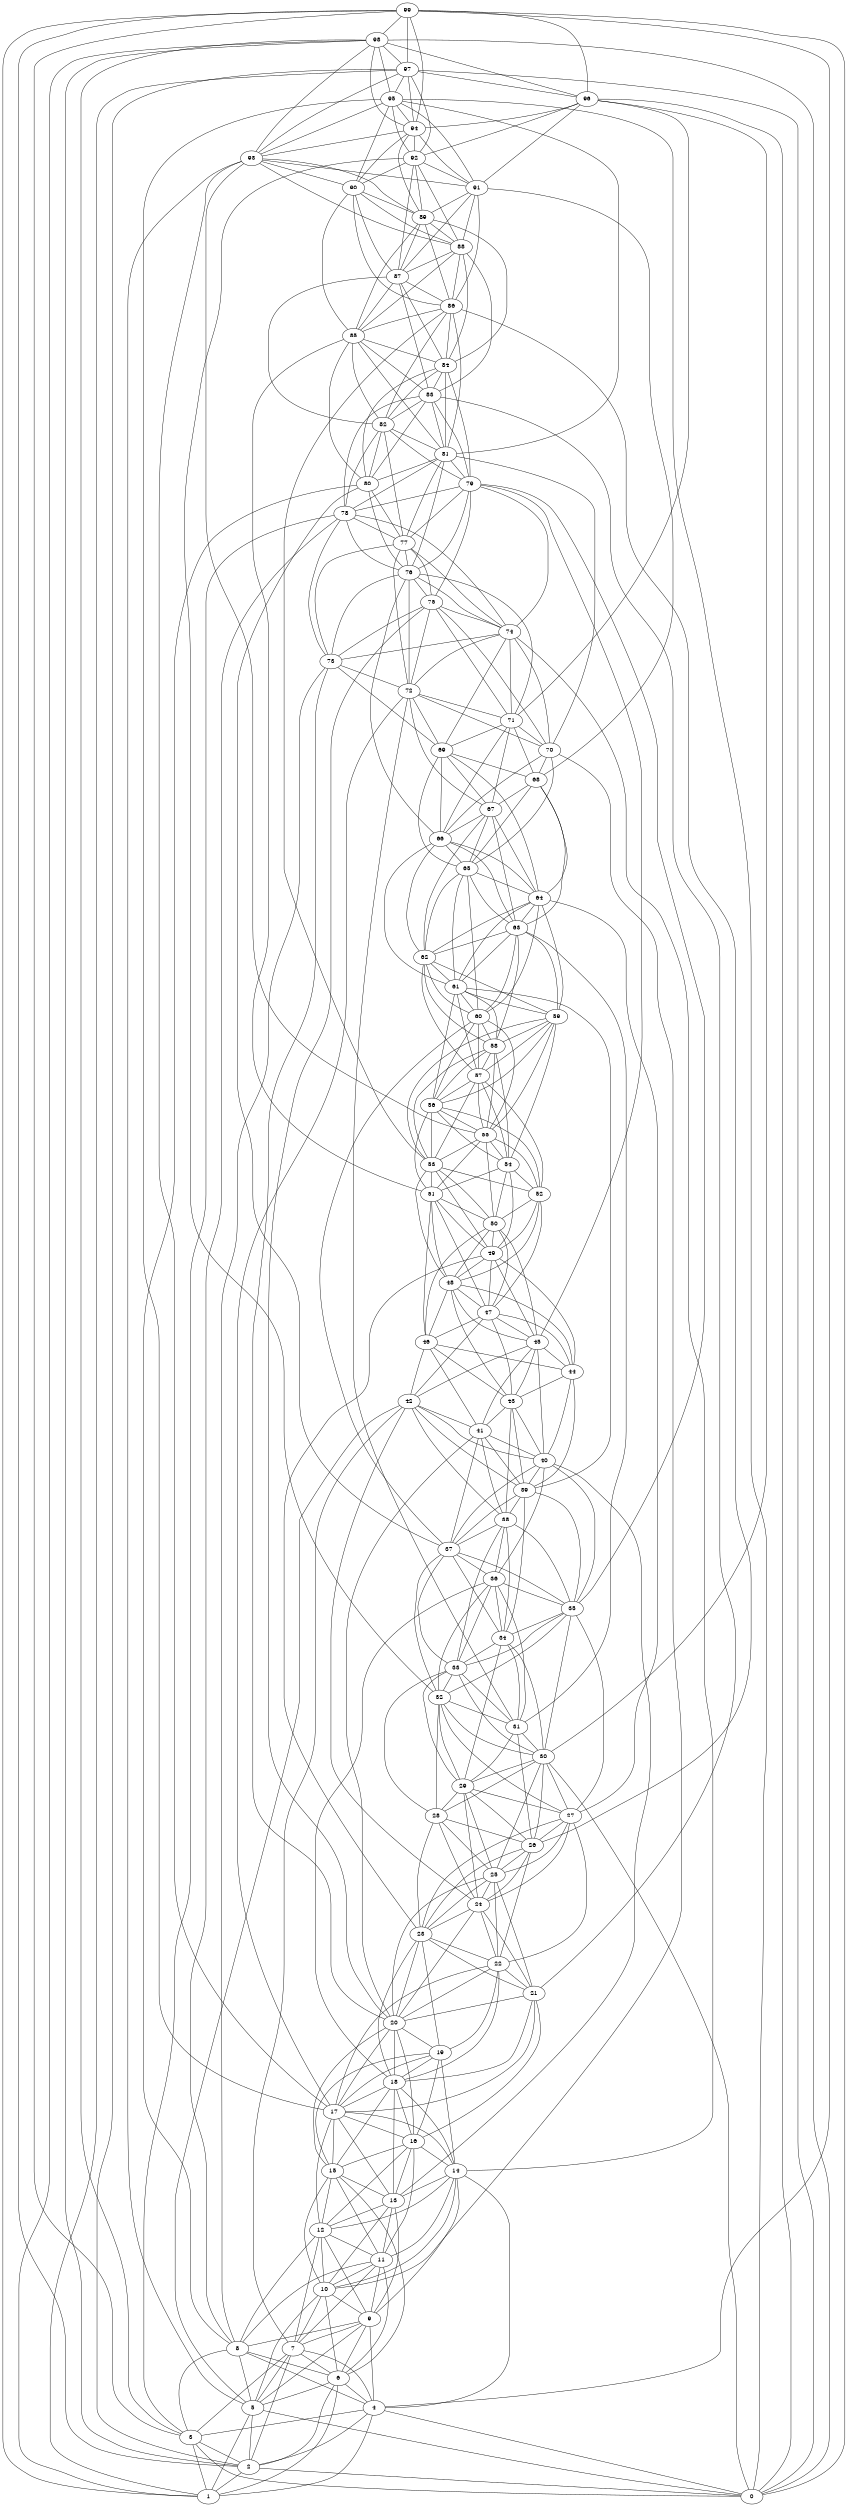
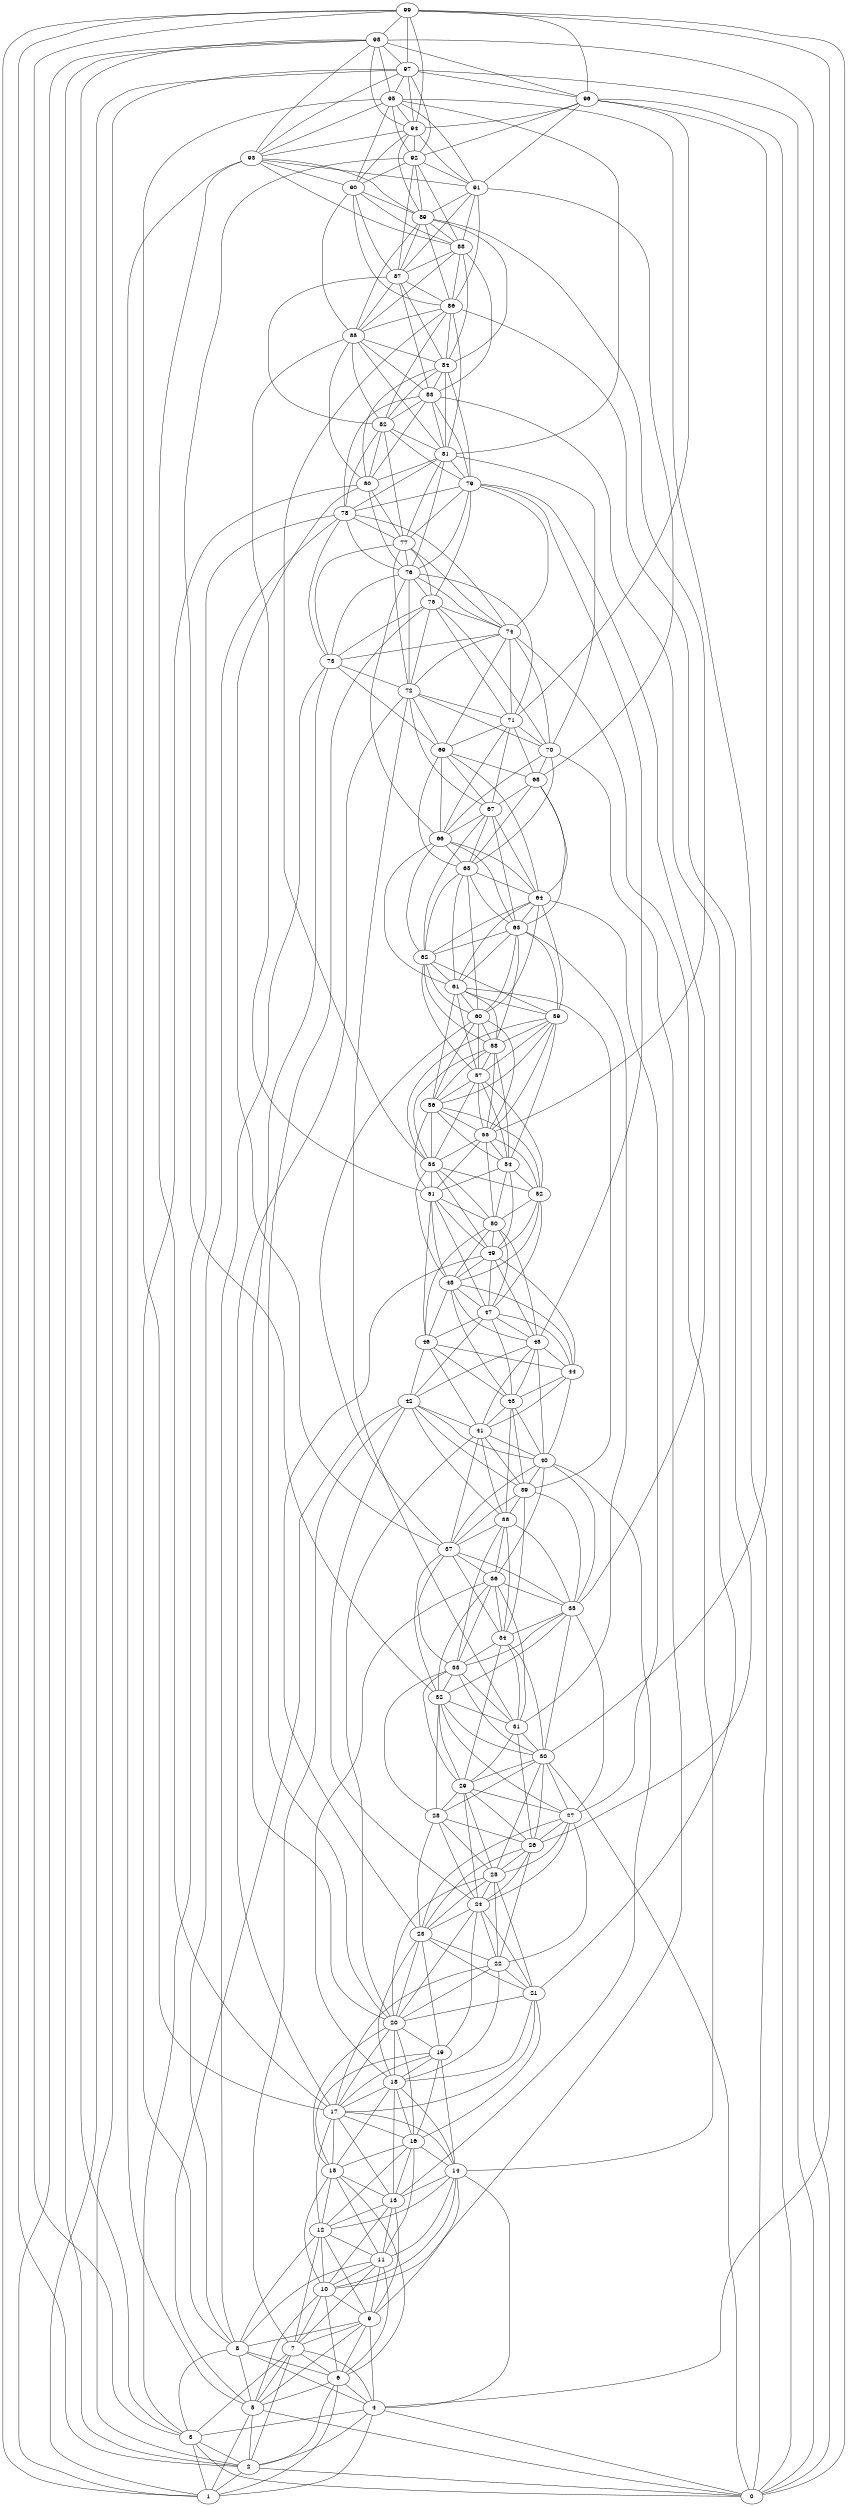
  graph {
    fontname="DejaVu Serif"
    loops=0
    multiple=0
    nei=5
    p=0.05
    node [fontname="DejaVu Serif"]
    edge [fontname="DejaVu Serif"]
    2
    0
    1
    3
    4
    5
    6
    7
    8
    9
    10
    11
    12
    13
    14
    15
    16
    17
    18
    19
    20
    21
    22
    23
    24
    25
    26
    27
    28
    29
    30
    31
    32
    33
    34
    35
    36
    37
    38
    39
    40
    41
    42
    43
    44
    45
    46
    47
    48
    49
    50
    51
    52
    53
    54
    55
    56
    57
    58
    59
    60
    61
    62
    63
    64
    65
    66
    67
    68
    69
    70
    71
    72
    73
    74
    75
    76
    77
    78
    79
    80
    81
    82
    83
    84
    85
    86
    87
    88
    89
    90
    91
    92
    93
    94
    95
    96
    97
    98
    99
    2 -- 0
    2 -- 1
    3 -- 2
    3 -- 0
    3 -- 1
    4 -- 2
    4 -- 0
    4 -- 1
    4 -- 3
    5 -- 2
    5 -- 0
    5 -- 1
    6 -- 2
    6 -- 1
    6 -- 4
    6 -- 5
    7 -- 2
    7 -- 3
    7 -- 4
    7 -- 5
    7 -- 6
    8 -- 3
    8 -- 4
    8 -- 5
    8 -- 6
    9 -- 4
    9 -- 5
    9 -- 6
    9 -- 7
    9 -- 8
    10 -- 5
    10 -- 6
    10 -- 7
    10 -- 9
    11 -- 6
    11 -- 7
    11 -- 8
    11 -- 9
    11 -- 10
    12 -- 7
    12 -- 8
    12 -- 9
    12 -- 10
    12 -- 11
    13 -- 9
    13 -- 10
    13 -- 11
    13 -- 12
    14 -- 4
    14 -- 9
    14 -- 10
    14 -- 11
    14 -- 12
    14 -- 13
    15 -- 6
    15 -- 10
    15 -- 11
    15 -- 12
    15 -- 13
    16 -- 11
    16 -- 12
    16 -- 13
    16 -- 14
    16 -- 15
    17 -- 12
    17 -- 13
    17 -- 14
    17 -- 15
    17 -- 16
    18 -- 13
    18 -- 14
    18 -- 15
    18 -- 16
    18 -- 17
    19 -- 14
    19 -- 15
    19 -- 16
    19 -- 17
    19 -- 18
    20 -- 15
    20 -- 16
    20 -- 17
    20 -- 18
    20 -- 19
    21 -- 16
    21 -- 17
    21 -- 18
    21 -- 20
    22 -- 17
    22 -- 18
-   22 -- 19
+   24 -- 19
    22 -- 20
    22 -- 21
    23 -- 18
    23 -- 19
    23 -- 20
    23 -- 21
    23 -- 22
    24 -- 20
    24 -- 21
    24 -- 22
    24 -- 23
    25 -- 20
    25 -- 21
    25 -- 22
    25 -- 23
    25 -- 24
    26 -- 22
    26 -- 23
    26 -- 24
    26 -- 25
    27 -- 22
    27 -- 23
    27 -- 24
    27 -- 25
    27 -- 26
    28 -- 23
    28 -- 24
    28 -- 25
    28 -- 26
    29 -- 24
    29 -- 25
    29 -- 26
    29 -- 27
    29 -- 28
    30 -- 0
    30 -- 25
    30 -- 26
    30 -- 27
    30 -- 28
    30 -- 29
    31 -- 26
    31 -- 29
    31 -- 30
    32 -- 27
    32 -- 28
    32 -- 29
    32 -- 30
    32 -- 31
    33 -- 28
    33 -- 29
    33 -- 30
    33 -- 31
    33 -- 32
    34 -- 29
    34 -- 30
    34 -- 31
    34 -- 33
    35 -- 27
    35 -- 30
    35 -- 32
    35 -- 33
    35 -- 34
    36 -- 18
    36 -- 31
    36 -- 32
    36 -- 33
    36 -- 34
    36 -- 35
    37 -- 32
    37 -- 33
    37 -- 34
    37 -- 35
    37 -- 36
    38 -- 33
    38 -- 34
    38 -- 35
    38 -- 36
    38 -- 37
    39 -- 34
    39 -- 35
    39 -- 37
    39 -- 38
    40 -- 13
    40 -- 35
    40 -- 36
    40 -- 37
    40 -- 39
    41 -- 20
    41 -- 37
    41 -- 38
    41 -- 39
    41 -- 40
    42 -- 5
    42 -- 7
    42 -- 24
    42 -- 38
    42 -- 39
    42 -- 40
    42 -- 41
    43 -- 38
    43 -- 39
    43 -- 40
    43 -- 41
    44 -- 40
-   44 -- 39
+   44 -- 41
    44 -- 43
    45 -- 40
    45 -- 41
    45 -- 42
    45 -- 43
    45 -- 44
    46 -- 41
    46 -- 42
    46 -- 43
    46 -- 44
    47 -- 42
    47 -- 43
    47 -- 44
    47 -- 45
    47 -- 46
    48 -- 43
    48 -- 44
    48 -- 45
    48 -- 46
    48 -- 47
    49 -- 23
    49 -- 44
    49 -- 45
    49 -- 47
    49 -- 48
    50 -- 45
    50 -- 46
    50 -- 47
    50 -- 48
    50 -- 49
    51 -- 46
    51 -- 47
    51 -- 48
    51 -- 49
    51 -- 50
    52 -- 47
    52 -- 48
    52 -- 49
    52 -- 50
    53 -- 48
    53 -- 49
    53 -- 50
    53 -- 51
    53 -- 52
    54 -- 49
    54 -- 50
    54 -- 51
    54 -- 52
    55 -- 50
    55 -- 51
    55 -- 52
    55 -- 53
    55 -- 54
    56 -- 51
    56 -- 52
    56 -- 53
    56 -- 54
    56 -- 55
    57 -- 52
    57 -- 53
    57 -- 54
    57 -- 55
    57 -- 56
    58 -- 53
    58 -- 54
    58 -- 55
    58 -- 56
    58 -- 57
    59 -- 53
    59 -- 54
    59 -- 55
    59 -- 56
    59 -- 57
    59 -- 58
    60 -- 37
    60 -- 55
    60 -- 56
    60 -- 57
    60 -- 58
    61 -- 39
    61 -- 56
    61 -- 57
    61 -- 58
    61 -- 59
    61 -- 60
    62 -- 57
    62 -- 58
    62 -- 59
    62 -- 60
    62 -- 61
    63 -- 31
    63 -- 58
    63 -- 59
    63 -- 60
    63 -- 61
    63 -- 62
    64 -- 27
    64 -- 59
    64 -- 60
    64 -- 61
    64 -- 62
    64 -- 63
    65 -- 60
    65 -- 61
    65 -- 62
    65 -- 63
    65 -- 64
    66 -- 61
    66 -- 62
    66 -- 63
    66 -- 64
    66 -- 65
    67 -- 62
    67 -- 63
    67 -- 64
    67 -- 65
    67 -- 66
    68 -- 63
    68 -- 64
    68 -- 65
    68 -- 67
    69 -- 64
    69 -- 65
    69 -- 66
    69 -- 67
    69 -- 68
    70 -- 10
    70 -- 65
    70 -- 66
    70 -- 68
    71 -- 66
    71 -- 67
    71 -- 68
    71 -- 69
    71 -- 70
    72 -- 17
    72 -- 31
    72 -- 67
    72 -- 69
    72 -- 70
    72 -- 71
    73 -- 8
    73 -- 20
    73 -- 69
    73 -- 72
    74 -- 14
    74 -- 69
    74 -- 70
    74 -- 71
    74 -- 72
    74 -- 73
    75 -- 20
    75 -- 70
    75 -- 71
    75 -- 72
    75 -- 73
    75 -- 74
    76 -- 66
    76 -- 71
    76 -- 72
    76 -- 73
    76 -- 74
    76 -- 75
    77 -- 72
    77 -- 73
    77 -- 74
    77 -- 75
    77 -- 76
    78 -- 3
    78 -- 8
    78 -- 73
    78 -- 74
    78 -- 76
    78 -- 77
    79 -- 35
    79 -- 45
    79 -- 74
    79 -- 75
    79 -- 76
    79 -- 77
    79 -- 78
    80 -- 8
    80 -- 37
    80 -- 76
    80 -- 77
    81 -- 70
    81 -- 76
    81 -- 77
    81 -- 78
    81 -- 79
    81 -- 80
    82 -- 77
    82 -- 78
    82 -- 79
    82 -- 80
    82 -- 81
    83 -- 21
    83 -- 78
    83 -- 79
    83 -- 80
    83 -- 81
    83 -- 82
    84 -- 79
    84 -- 80
    84 -- 81
    84 -- 82
    84 -- 83
    85 -- 51
    85 -- 80
    85 -- 81
    85 -- 82
    85 -- 83
    85 -- 84
    86 -- 26
    86 -- 53
    86 -- 81
    86 -- 82
    86 -- 84
    86 -- 85
    87 -- 82
    87 -- 83
    87 -- 84
    87 -- 85
    87 -- 86
    88 -- 83
    88 -- 84
    88 -- 85
    88 -- 86
    88 -- 87
    89 -- 84
    89 -- 85
    89 -- 86
    89 -- 87
    89 -- 88
    90 -- 85
    90 -- 86
    90 -- 87
    90 -- 88
    90 -- 89
    91 -- 68
    91 -- 86
    91 -- 87
    91 -- 88
    91 -- 89
    92 -- 32
    92 -- 87
    92 -- 88
    92 -- 89
    92 -- 90
    92 -- 91
    93 -- 5
    93 -- 17
-   93 -- 55
+   89 -- 55
    93 -- 88
    93 -- 89
    93 -- 90
    93 -- 91
    94 -- 89
    94 -- 90
    94 -- 91
    94 -- 92
    94 -- 93
    95 -- 0
    95 -- 17
    95 -- 81
    95 -- 90
    95 -- 91
    95 -- 92
    95 -- 93
    95 -- 94
    96 -- 0
    96 -- 30
    96 -- 71
    96 -- 91
    96 -- 92
    96 -- 94
    97 -- 2
    97 -- 0
    97 -- 1
    97 -- 92
    97 -- 93
    97 -- 94
    97 -- 95
    97 -- 96
    98 -- 2
    98 -- 0
    98 -- 1
    98 -- 3
    98 -- 93
    98 -- 94
    98 -- 95
    98 -- 96
    98 -- 97
    99 -- 2
    99 -- 0
    99 -- 1
    99 -- 3
    99 -- 4
    99 -- 94
    99 -- 96
    99 -- 97
    99 -- 98
  }
